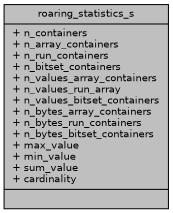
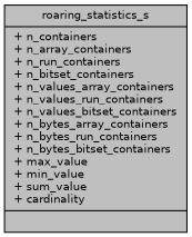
  digraph {
-   n1 [color=black fillcolor=grey75 fontcolor=black fontname=Helvetica fontsize=10 height=0.2 label="{roaring_statistics_s\n|+ n_containers\l+ n_array_containers\l+ n_run_containers\l+ n_bitset_containers\l+ n_values_array_containers\l+ n_values_run_array\l+ n_values_bitset_containers\l+ n_bytes_array_containers\l+ n_bytes_run_containers\l+ n_bytes_bitset_containers\l+ max_value\l+ min_value\l+ sum_value\l+ cardinality\l|}" shape=record style=filled width=0.4]
+   n1 [color=black fillcolor=grey75 fontcolor=black fontname=Helvetica fontsize=10 height=0.2 label="{roaring_statistics_s\n|+ n_containers\l+ n_array_containers\l+ n_run_containers\l+ n_bitset_containers\l+ n_values_array_containers\l+ n_values_run_containers\l+ n_values_bitset_containers\l+ n_bytes_array_containers\l+ n_bytes_run_containers\l+ n_bytes_bitset_containers\l+ max_value\l+ min_value\l+ sum_value\l+ cardinality\l|}" shape=record style=filled width=0.4]
  }
